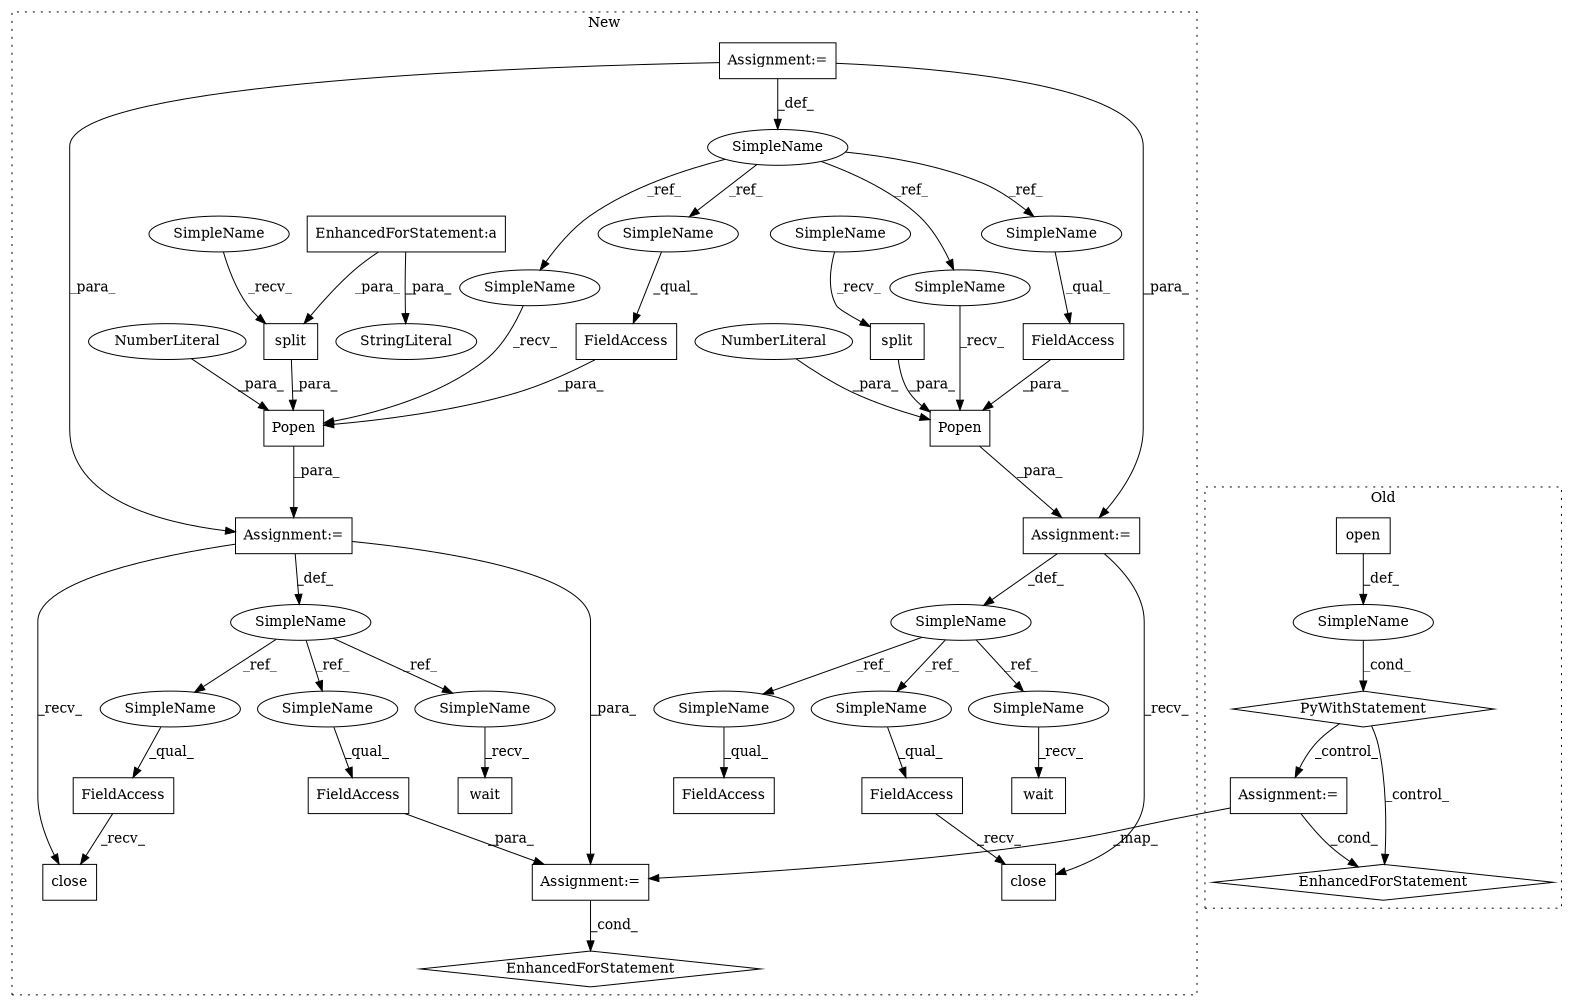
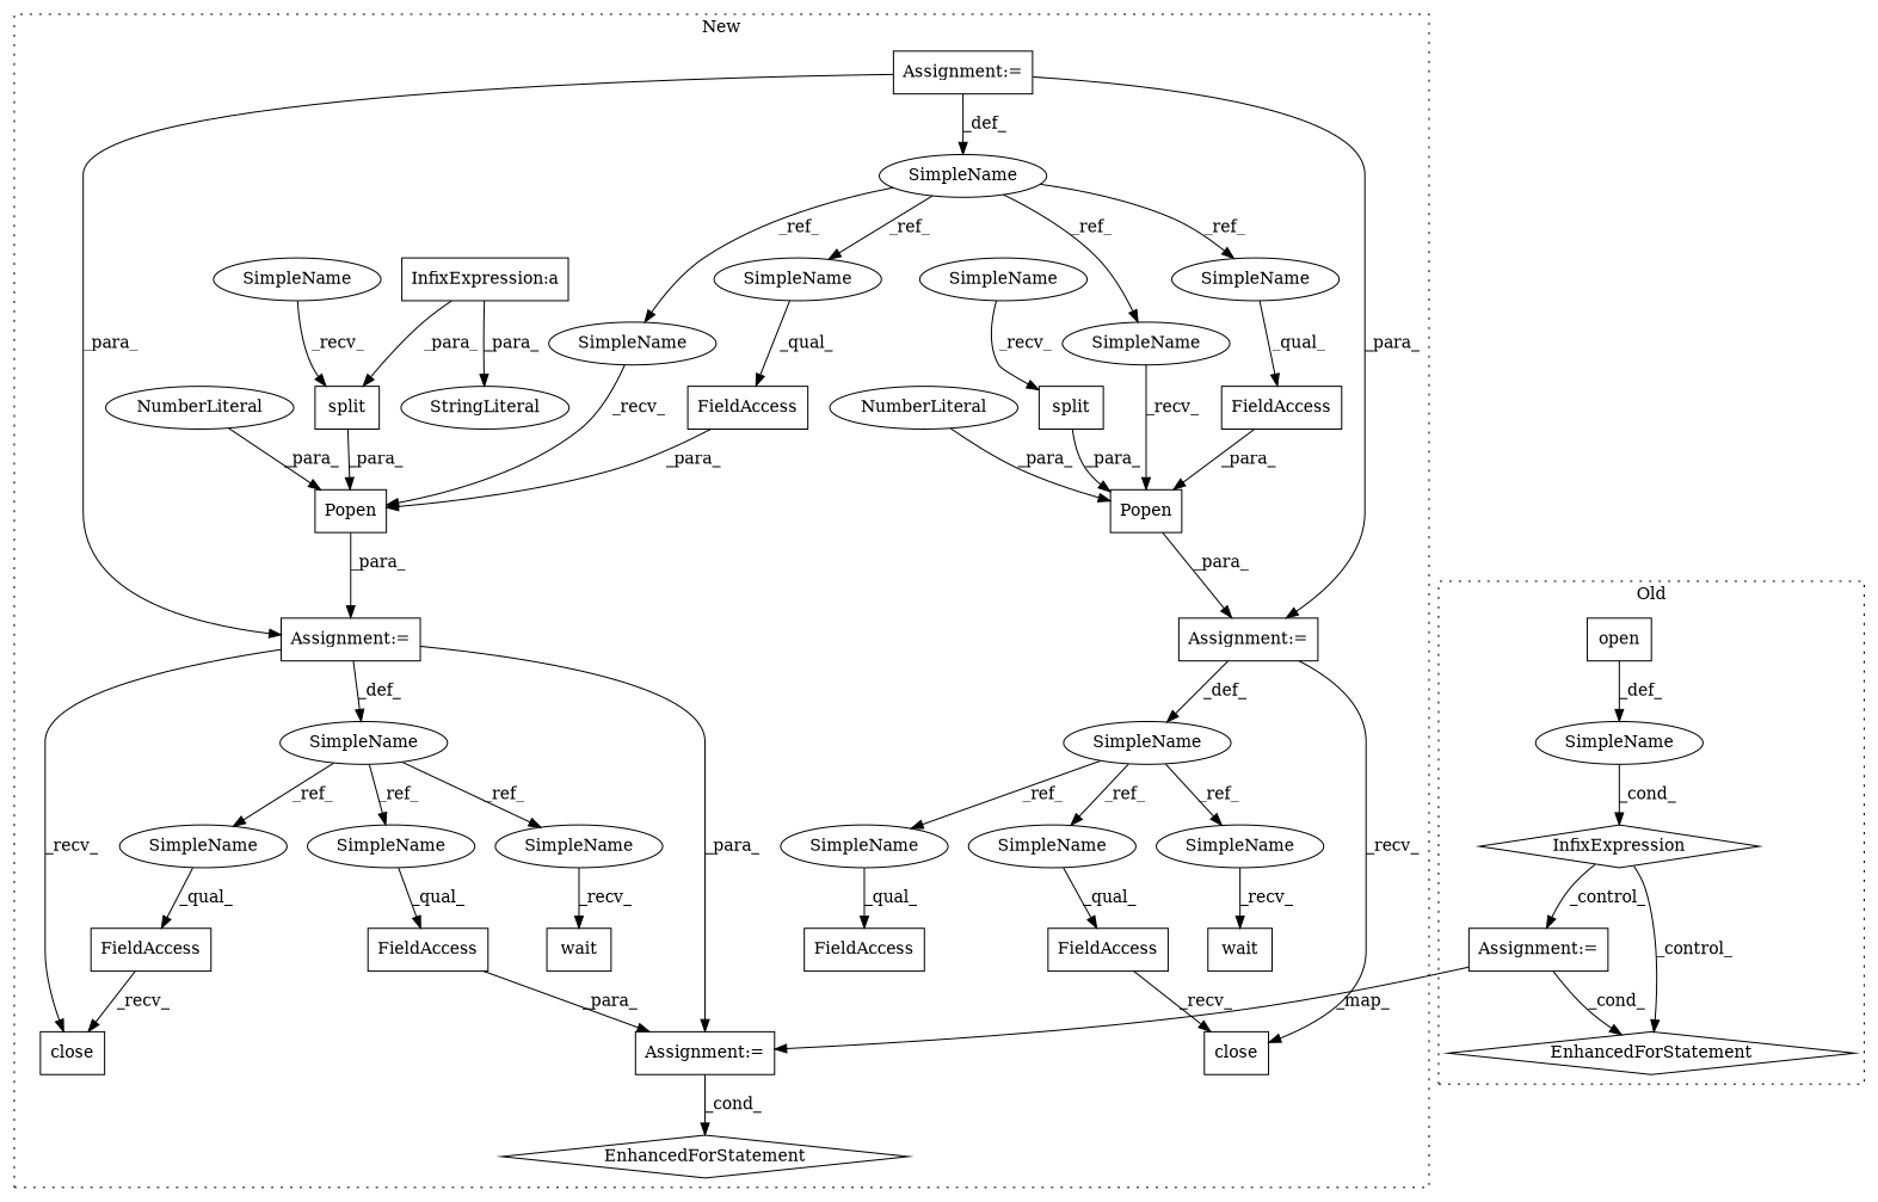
  digraph {
    node [a=42 l=1 s="1223,1294" shape=box]
    n1 [a=70 l="57,2" label=EnhancedForStatement shape=diamond]
    n2 [label=SimpleName shape=ellipse l="" s=""]
-   n3 [a=104 l="10,2" label=PyWithStatement s="1168,1197" shape=diamond]
+   n3 [a=104 l="10,2" label=InfixExpression s="1168,1197" shape=diamond]
    n4 [a=32 l="5,1" label=open s="1178,1196"]
    n5 [a=7 l="57,2" label="Assignment:="]
    n6 [a=32 l="6,1" label=Popen s="1247,1320"]
    n7 [a=32 l="6,1" label=split s="1259,1295"]
    n8 [a=22 l=15 label=FieldAccess s=1297]
    n9 [a=22 l=8 label=FieldAccess s=1390]
    n10 [a=7 label="Assignment:=" s=1235]
    n11 [a=32 l=6 label=wait s=1676]
-   n12 [a=27 l=3 label="EnhancedForStatement:a" s=1279]
+   n12 [a=27 l=3 label="InfixExpression:a" s=1279]
    n13 [a=34 l=7 label=NumberLiteral s=1313 shape=ellipse]
    n14 [a=70 l="53,2" label=EnhancedForStatement s="1327,1398" shape=diamond]
    n15 [label=SimpleName s=1234 shape=ellipse]
    n16 [l=10 label=SimpleName s=471 shape=ellipse]
    n17 [a=32 l="6,1" label=Popen s="726,797"]
    n18 [a=32 l=6 label=wait s=1137]
    n19 [a=32 l="6,1" label=split s="738,772"]
    n20 [a=34 l=7 label=NumberLiteral s=790 shape=ellipse]
    n21 [a=45 l=14 label=StringLiteral s=1265 shape=ellipse]
    n22 [a=7 l="53,2" label="Assignment:=" s="1327,1398"]
    n23 [label=SimpleName s=713 shape=ellipse]
    n24 [a=22 l=8 label=FieldAccess s=1113]
    n25 [a=22 l=8 label=FieldAccess s=867]
    n26 [a=22 l=8 label=FieldAccess s=1652]
    n27 [a=22 l=15 label=FieldAccess s=774]
    n28 [a=32 l=7 label=close s=1122]
    n29 [a=7 label="Assignment:=" s=714]
    n30 [a=32 l=7 label=close s=1661]
    n31 [a=7 l=10 label="Assignment:=" s=471]
    n32 [label=SimpleName s=1113 shape=ellipse]
    n33 [label=SimpleName s=1135 shape=ellipse]
    n34 [label=SimpleName s=867 shape=ellipse]
    n35 [l=5 label=SimpleName s=1253 shape=ellipse]
    n36 [l=5 label=SimpleName s=732 shape=ellipse]
    n37 [label=SimpleName s=1390 shape=ellipse]
    n38 [label=SimpleName s=1652 shape=ellipse]
    n39 [label=SimpleName s=1674 shape=ellipse]
    n40 [l=10 label=SimpleName s=1297 shape=ellipse]
    n41 [l=10 label=SimpleName s=1236 shape=ellipse]
    n42 [l=10 label=SimpleName s=774 shape=ellipse]
    n43 [l=10 label=SimpleName s=715 shape=ellipse]
    subgraph cluster_1 {
      label=Old
      style=dotted
      n1
      n2
      n3
      n4
      n5
    }
    subgraph cluster_2 {
      label=New
      style=dotted
      n6
      n7
      n8
      n9
      n10
      n11
      n12
      n13
      n14
      n15
      n16
      n17
      n18
      n19
      n20
      n21
      n22
      n23
      n24
      n25
      n26
      n27
      n28
      n29
      n30
      n31
      n32
      n33
      n34
      n35
      n36
      n37
      n38
      n39
      n40
      n41
      n42
      n43
    }
    n2 -> n3 [label=_cond_]
    n3 -> n1 [label=_control_]
    n3 -> n5 [label=_control_]
    n4 -> n2 [label=_def_]
    n5 -> n1 [label=_cond_]
    n5 -> n22 [label=_map_]
    n6 -> n10 [label=_para_]
    n7 -> n6 [label=_para_]
    n8 -> n6 [label=_para_]
    n9 -> n22 [label=_para_]
    n10 -> n15 [label=_def_]
    n10 -> n22 [label=_para_]
    n10 -> n30 [label=_recv_]
    n12 -> n7 [label=_para_]
    n12 -> n21 [label=_para_]
    n13 -> n6 [label=_para_]
    n15 -> n37 [label=_ref_]
    n15 -> n38 [label=_ref_]
    n15 -> n39 [label=_ref_]
    n16 -> n40 [label=_ref_]
    n16 -> n41 [label=_ref_]
    n16 -> n42 [label=_ref_]
    n16 -> n43 [label=_ref_]
    n17 -> n29 [label=_para_]
    n19 -> n17 [label=_para_]
    n20 -> n17 [label=_para_]
    n22 -> n14 [label=_cond_]
    n23 -> n32 [label=_ref_]
    n23 -> n33 [label=_ref_]
    n23 -> n34 [label=_ref_]
    n24 -> n28 [label=_recv_]
    n26 -> n30 [label=_recv_]
    n27 -> n17 [label=_para_]
    n29 -> n23 [label=_def_]
    n29 -> n28 [label=_recv_]
    n31 -> n10 [label=_para_]
    n31 -> n16 [label=_def_]
    n31 -> n29 [label=_para_]
    n32 -> n24 [label=_qual_]
    n33 -> n18 [label=_recv_]
    n34 -> n25 [label=_qual_]
    n35 -> n7 [label=_recv_]
    n36 -> n19 [label=_recv_]
    n37 -> n9 [label=_qual_]
    n38 -> n26 [label=_qual_]
    n39 -> n11 [label=_recv_]
    n40 -> n8 [label=_qual_]
    n41 -> n6 [label=_recv_]
    n42 -> n27 [label=_qual_]
    n43 -> n17 [label=_recv_]
  }
